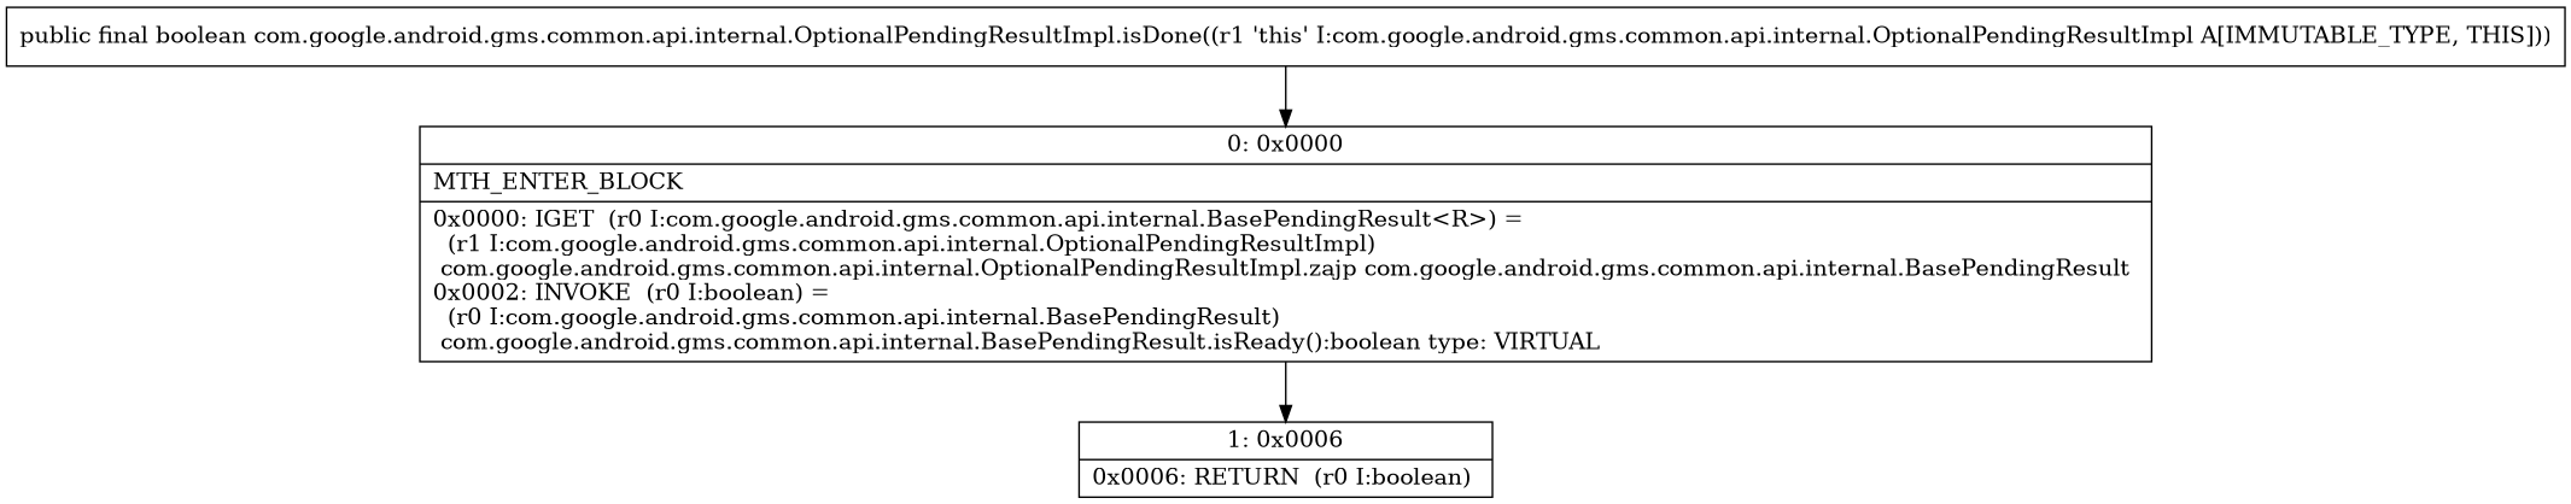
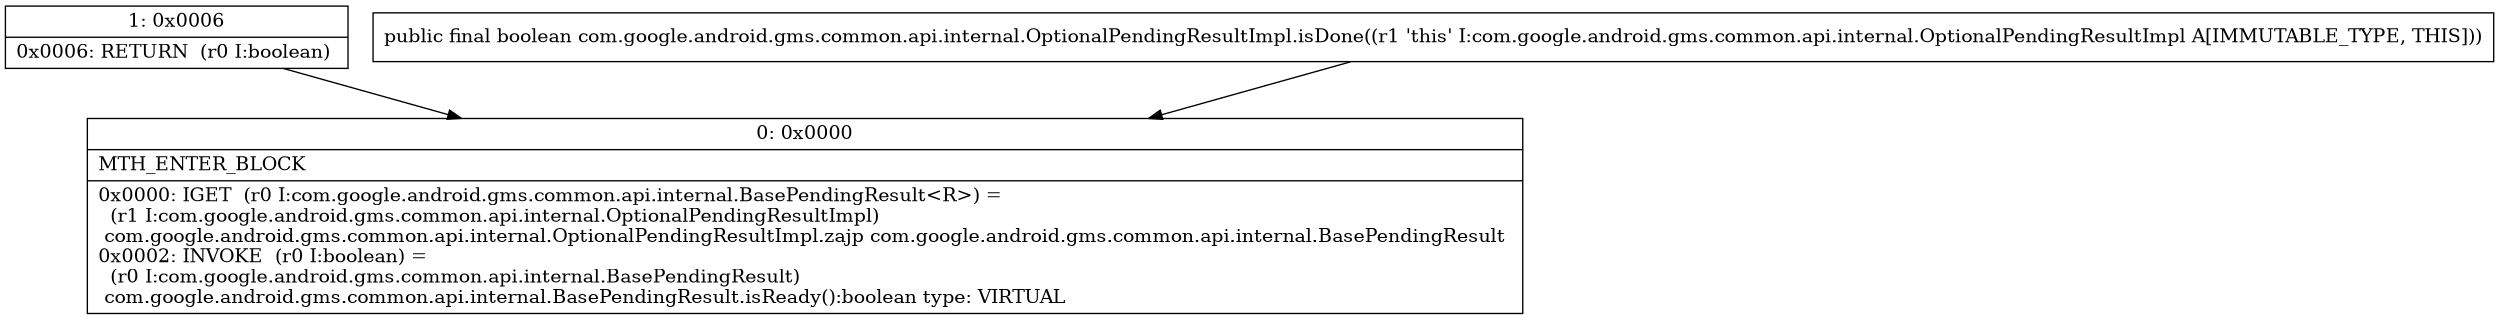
  digraph {
    node [shape=record]
    n1 [label="{0\:\ 0x0000|MTH_ENTER_BLOCK\l|0x0000: IGET  (r0 I:com.google.android.gms.common.api.internal.BasePendingResult\<R\>) = \l  (r1 I:com.google.android.gms.common.api.internal.OptionalPendingResultImpl)\l com.google.android.gms.common.api.internal.OptionalPendingResultImpl.zajp com.google.android.gms.common.api.internal.BasePendingResult \l0x0002: INVOKE  (r0 I:boolean) = \l  (r0 I:com.google.android.gms.common.api.internal.BasePendingResult)\l com.google.android.gms.common.api.internal.BasePendingResult.isReady():boolean type: VIRTUAL \l}"]
    n2 [label="{1\:\ 0x0006|0x0006: RETURN  (r0 I:boolean) \l}"]
    n3 [label="{public final boolean com.google.android.gms.common.api.internal.OptionalPendingResultImpl.isDone((r1 'this' I:com.google.android.gms.common.api.internal.OptionalPendingResultImpl A[IMMUTABLE_TYPE, THIS])) }"]
-   n1 -> n2
+   n2 -> n1
    n3 -> n1
  }
